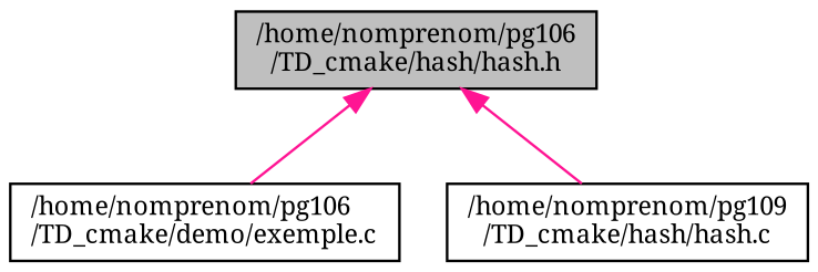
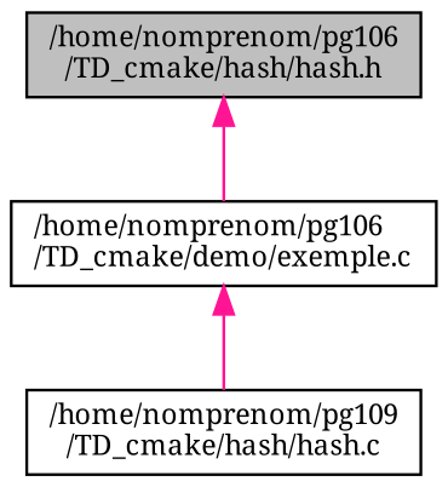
  digraph {
    fontname="Noto Serif"
    node [color=black fillcolor=white fontname="Noto Serif" fontsize=10 shape=record style=filled]
    edge [color=deeppink dir=back fontname="Noto Serif" fontsize=10 labelfontname=Helvetica labelfontsize=10 style=solid]
    n1 [fillcolor=grey75 fontcolor=black height=0.2 label="/home/nomprenom/pg106\l/TD_cmake/hash/hash.h" width=0.4]
    n2 [height=0.2 label="/home/nomprenom/pg106\l/TD_cmake/demo/exemple.c" width=0.4]
    n3 [height=0.2 label="/home/nomprenom/pg109\l/TD_cmake/hash/hash.c" width=0.4]
    n1 -> n2
-   n1 -> n3
+   n2 -> n3
  }
